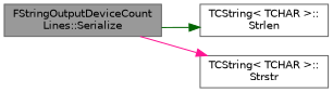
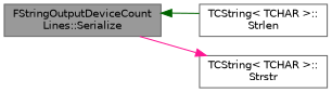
  digraph {
    rankdir=LR
    node [color=grey40 fillcolor=white fontname=Helvetica fontsize=10 shape=box style=filled]
    edge [fontname=Helvetica fontsize=10 labelfontname=Helvetica labelfontsize=10 style=solid]
    n1 [color=gray40 fillcolor=grey60 fontcolor=black height=0.2 label="FStringOutputDeviceCount\lLines::Serialize" width=0.4]
    n2 [height=0.2 label="TCString\< TCHAR \>::\lStrlen" width=0.4]
    n3 [height=0.2 label="TCString\< TCHAR \>::\lStrstr" width=0.4]
-   n1 -> n2 [color=darkgreen]
+   n2 -> n1 [color=darkgreen]
    n1 -> n3 [color=deeppink]
  }
